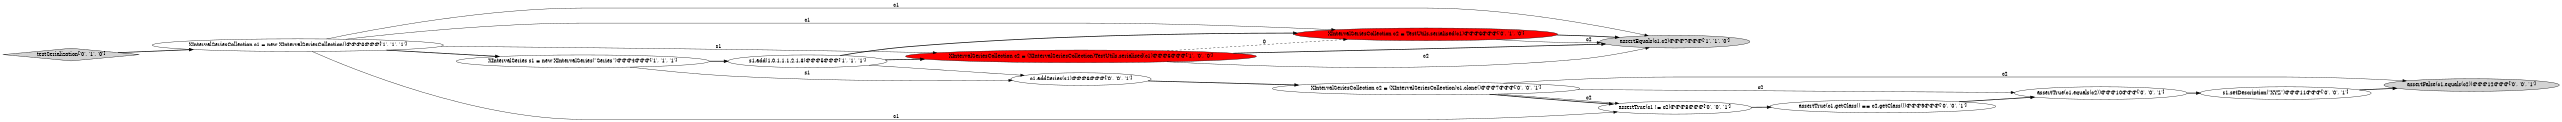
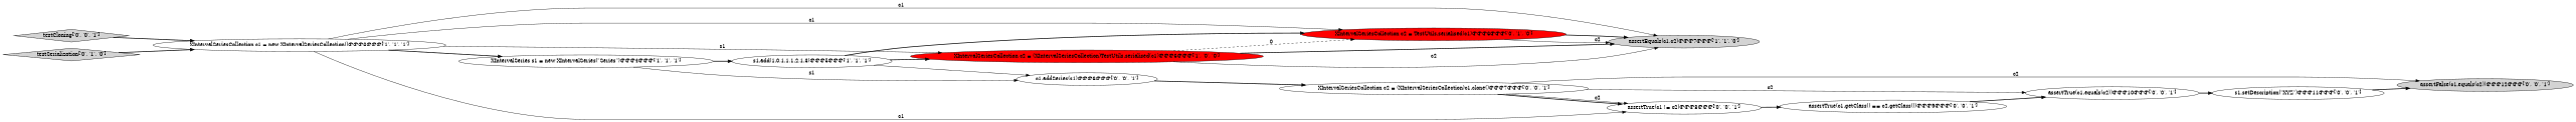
  digraph {
    rankdir=LR
    node [fillcolor=white shape=ellipse style=filled]
    edge [style=bold]
+   n1 [fillcolor=lightgray label="testCloning['0', '0', '1']" shape=diamond]
    n2 [label="XIntervalSeriesCollection c1 = new XIntervalSeriesCollection()@@@3@@@['1', '1', '1']"]
    n3 [fillcolor=lightgray label="assertEquals(c1,c2)@@@7@@@['1', '1', '0']"]
    n4 [label="assertTrue(c1 != c2)@@@8@@@['0', '0', '1']"]
    n5 [label="XIntervalSeries s1 = new XIntervalSeries(\"Series\")@@@4@@@['1', '1', '1']"]
    n6 [fillcolor=red label="XIntervalSeriesCollection c2 = TestUtils.serialised(c1)@@@6@@@['0', '1', '0']"]
    n7 [fillcolor=red label="XIntervalSeriesCollection c2 = (XIntervalSeriesCollection)TestUtils.serialised(c1)@@@6@@@['1', '0', '0']"]
    n8 [label="c1.addSeries(s1)@@@6@@@['0', '0', '1']"]
    n9 [label="XIntervalSeriesCollection c2 = (XIntervalSeriesCollection)c1.clone()@@@7@@@['0', '0', '1']"]
    n10 [label="assertTrue(c1.equals(c2))@@@10@@@['0', '0', '1']"]
    n11 [fillcolor=lightgray label="assertFalse(c1.equals(c2))@@@12@@@['0', '0', '1']"]
    n12 [fillcolor=lightgray label="testSerialization['0', '1', '0']" shape=diamond]
    n13 [label="s1.setDescription(\"XYZ\")@@@11@@@['0', '0', '1']"]
    n14 [label="assertTrue(c1.getClass() == c2.getClass())@@@9@@@['0', '0', '1']"]
    n15 [label="s1.add(1.0,1.1,1.2,1.3)@@@5@@@['1', '1', '1']"]
+   n1 -> n2
    n2 -> n3 [label=c1 style=solid]
    n2 -> n4 [label=c1 style=solid]
    n2 -> n5
    n2 -> n6 [label=c1 style=solid]
    n2 -> n7 [label=c1 style=solid]
    n4 -> n14
    n5 -> n8 [label=s1 style=solid]
    n5 -> n15
    n6 -> n3
    n6 -> n3 [label=c2 style=solid]
    n7 -> n3
    n7 -> n3 [label=c2 style=solid]
    n7 -> n6 [label=0 style=dashed]
    n8 -> n9
    n9 -> n4 [label=c2 style=solid]
    n9 -> n4
    n9 -> n10 [label=c2 style=solid]
    n9 -> n11 [label=c2 style=solid]
    n10 -> n13
    n12 -> n2
    n13 -> n11
    n14 -> n10
    n15 -> n6
    n15 -> n7
    n15 -> n8 [style=solid]
  }
